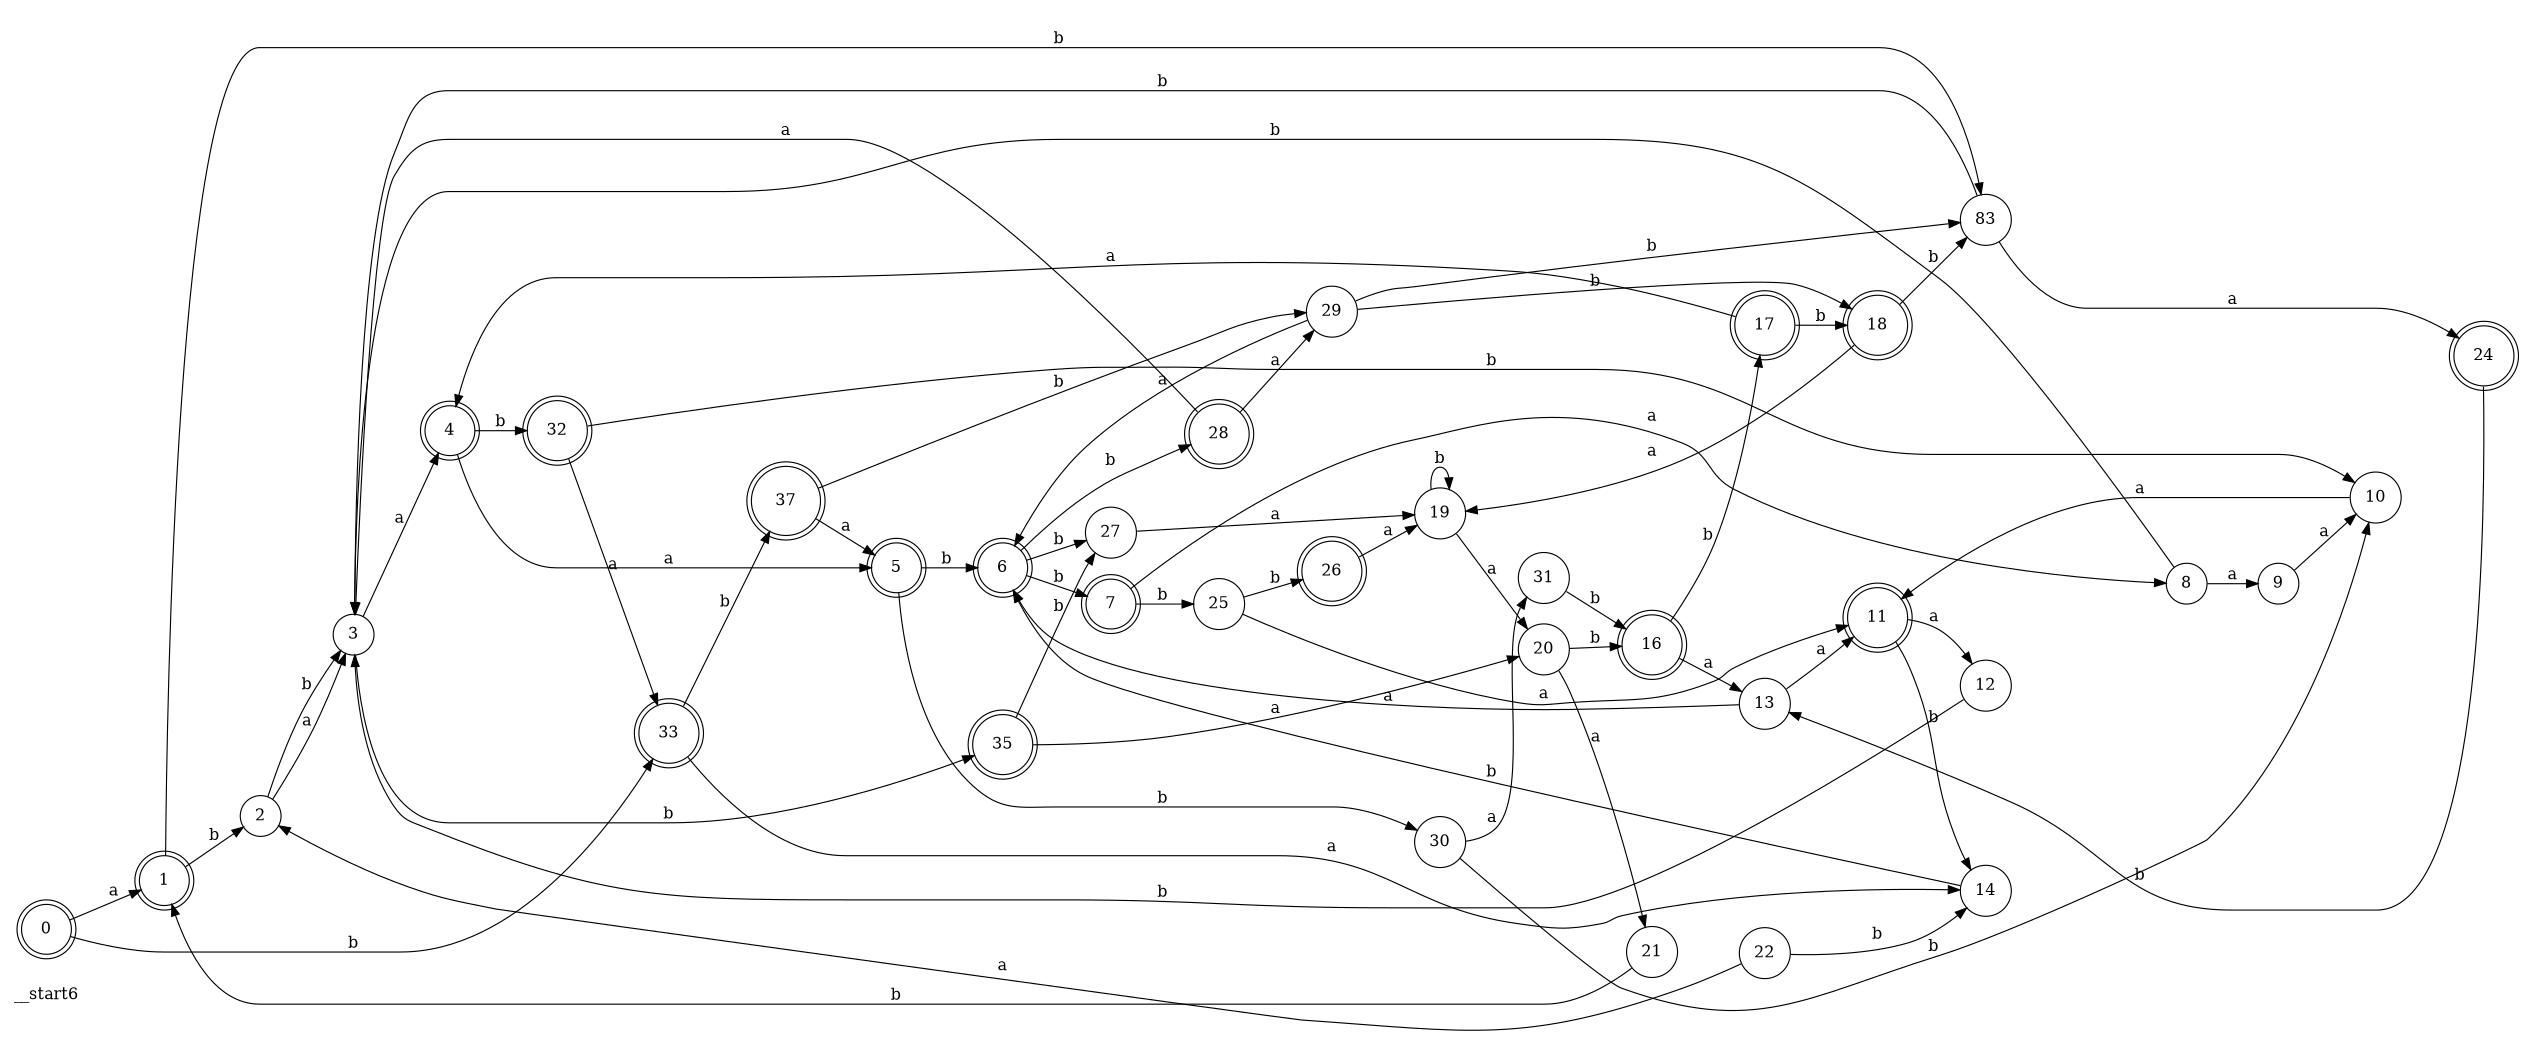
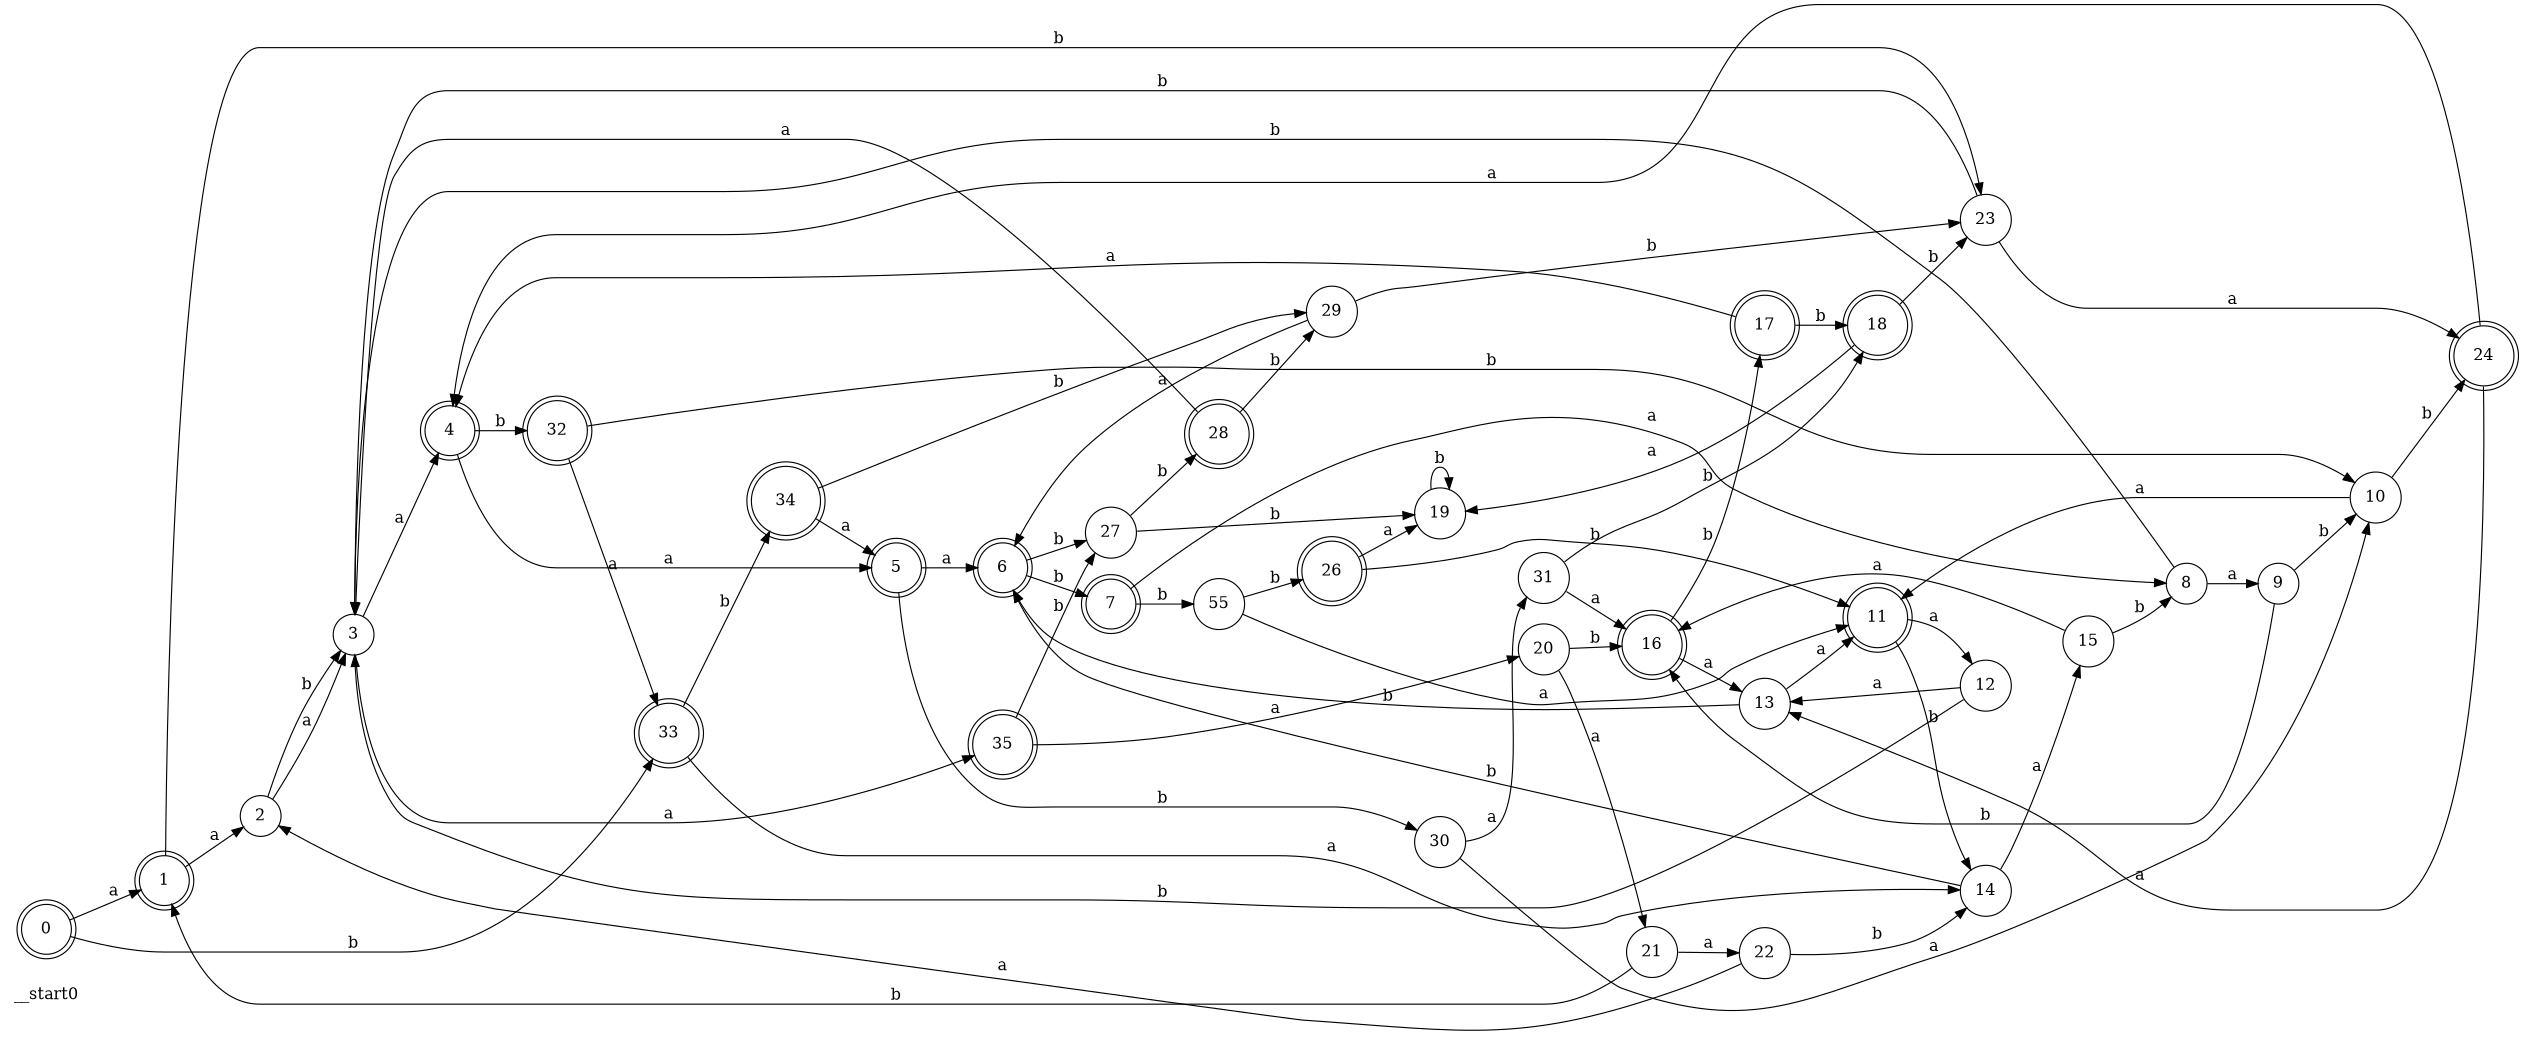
  digraph {
    rankdir=LR
    node [shape=circle color=black fillcolor=white style=filled]
-   __start0 [shape=none label=__start6 color="" fillcolor="" style=""]
+   __start0 [shape=none color="" fillcolor="" style=""]
    n2 [label=0 shape=doublecircle style="rounded,filled"]
    n3 [label=1 shape=doublecircle style="rounded,filled"]
    n4 [label=33 shape=doublecircle style="rounded,filled"]
    n5 [label=2]
-   n6 [label=83]
+   n6 [label=23]
    n7 [label=14]
-   n8 [label=37 shape=doublecircle style="rounded,filled"]
+   n8 [label=34 shape=doublecircle style="rounded,filled"]
    n9 [label=3]
    n10 [label=24 shape=doublecircle style="rounded,filled"]
    n11 [label=4 shape=doublecircle style="rounded,filled"]
    n12 [label=35 shape=doublecircle style="rounded,filled"]
    n13 [label=5 shape=doublecircle style="rounded,filled"]
    n14 [label=32 shape=doublecircle style="rounded,filled"]
    n15 [label=27]
    n16 [label=20]
    n17 [label=6 shape=doublecircle style="rounded,filled"]
    n18 [label=30]
    n19 [label=10]
    n20 [label=7 shape=doublecircle style="rounded,filled"]
    n21 [label=31]
    n22 [label=8]
-   n23 [label=25]
+   n23 [label=55]
    n24 [label=19]
    n25 [label=28 shape=doublecircle style="rounded,filled"]
    n26 [label=9]
    n27 [label=11 shape=doublecircle style="rounded,filled"]
    n28 [label=26 shape=doublecircle style="rounded,filled"]
    n29 [label=16 shape=doublecircle style="rounded,filled"]
    n30 [label=13]
    n31 [label=17 shape=doublecircle style="rounded,filled"]
    n32 [label=12]
+   n33 [label=15]
    n34 [label=18 shape=doublecircle style="rounded,filled"]
    n35 [label=21]
    n36 [label=22]
    n37 [label=29]
    n2 -> n3 [label=a]
    n2 -> n4 [label=b]
-   n3 -> n5 [label=b]
+   n3 -> n5 [label=a]
    n3 -> n6 [label=b]
    n4 -> n7 [label=a]
    n4 -> n8 [label=b]
    n5 -> n9 [label=a]
    n5 -> n9 [label=b]
    n6 -> n9 [label=b]
    n6 -> n10 [label=a]
    n7 -> n17 [label=b]
+   n7 -> n33 [label=a]
    n8 -> n13 [label=a]
    n8 -> n37 [label=b]
    n9 -> n11 [label=a]
-   n9 -> n12 [label=b]
-   n10 -> n30 [label=b]
+   n9 -> n12 [label=a]
+   n10 -> n11 [label=a]
+   n10 -> n30 [label=a]
    n11 -> n13 [label=a]
    n11 -> n14 [label=b]
    n12 -> n15 [label=b]
    n12 -> n16 [label=a]
-   n13 -> n17 [label=b]
+   n13 -> n17 [label=a]
    n13 -> n18 [label=b]
    n14 -> n4 [label=a]
    n14 -> n19 [label=b]
-   n15 -> n24 [label=a]
-   n17 -> n25 [label=b]
+   n15 -> n24 [label=b]
+   n15 -> n25 [label=b]
    n16 -> n29 [label=b]
    n16 -> n35 [label=a]
    n17 -> n15 [label=b]
    n17 -> n20 [label=b]
-   n18 -> n19 [label=b]
+   n18 -> n19 [label=a]
    n18 -> n21 [label=a]
+   n19 -> n10 [label=b]
    n19 -> n27 [label=a]
    n20 -> n22 [label=a]
    n20 -> n23 [label=b]
-   n21 -> n29 [label=b]
-   n37 -> n34 [label=b]
+   n21 -> n29 [label=a]
+   n21 -> n34 [label=b]
    n22 -> n9 [label=b]
    n22 -> n26 [label=a]
    n23 -> n27 [label=a]
    n23 -> n28 [label=b]
-   n24 -> n16 [label=a]
    n24 -> n24 [label=b]
    n25 -> n9 [label=a]
-   n25 -> n37 [label=a]
-   n26 -> n19 [label=a]
+   n25 -> n37 [label=b]
+   n26 -> n19 [label=b]
+   n26 -> n29 [label=b]
    n27 -> n7 [label=b]
    n27 -> n32 [label=a]
    n28 -> n24 [label=a]
+   n28 -> n27 [label=b]
    n29 -> n30 [label=a]
    n29 -> n31 [label=b]
-   n30 -> n17 [label=a]
+   n30 -> n17 [label=b]
    n30 -> n27 [label=a]
    n31 -> n11 [label=a]
    n31 -> n34 [label=b]
    n32 -> n9 [label=b]
+   n32 -> n30 [label=a]
+   n33 -> n22 [label=b]
+   n33 -> n29 [label=a]
    n34 -> n6 [label=b]
    n34 -> n24 [label=a]
    n35 -> n3 [label=b]
+   n35 -> n36 [label=a]
    n36 -> n5 [label=a]
    n36 -> n7 [label=b]
    n37 -> n6 [label=b]
    n37 -> n17 [label=a]
  }
